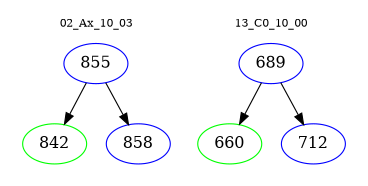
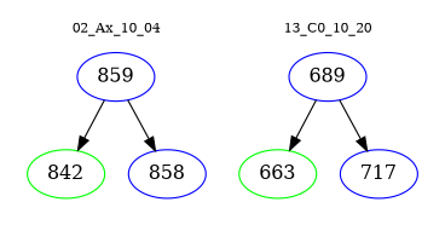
  digraph {
    node [color=blue]
    edge [color=black]
-   n1 [label=855]
+   n1 [label=859]
    n2 [color=green label=842]
    n3 [label=858]
    n4 [label=689]
-   n5 [color=green label=660]
-   n6 [label=712]
+   n5 [color=green label=663]
+   n6 [label=717]
    subgraph cluster_1 {
      color=white
      fontsize=10
-     label="02_Ax_10_03"
+     label="02_Ax_10_04"
      n1
      n2
      n3
    }
    subgraph cluster_2 {
      color=white
      fontsize=10
-     label="13_C0_10_00"
+     label="13_C0_10_20"
      n4
      n5
      n6
    }
    n1 -> n2
    n1 -> n3
    n4 -> n5
    n4 -> n6
  }
